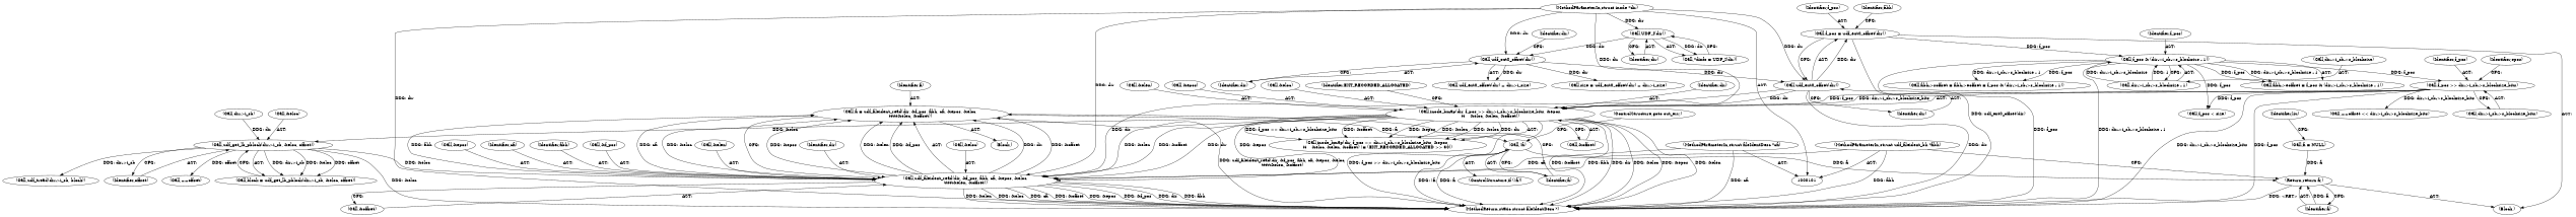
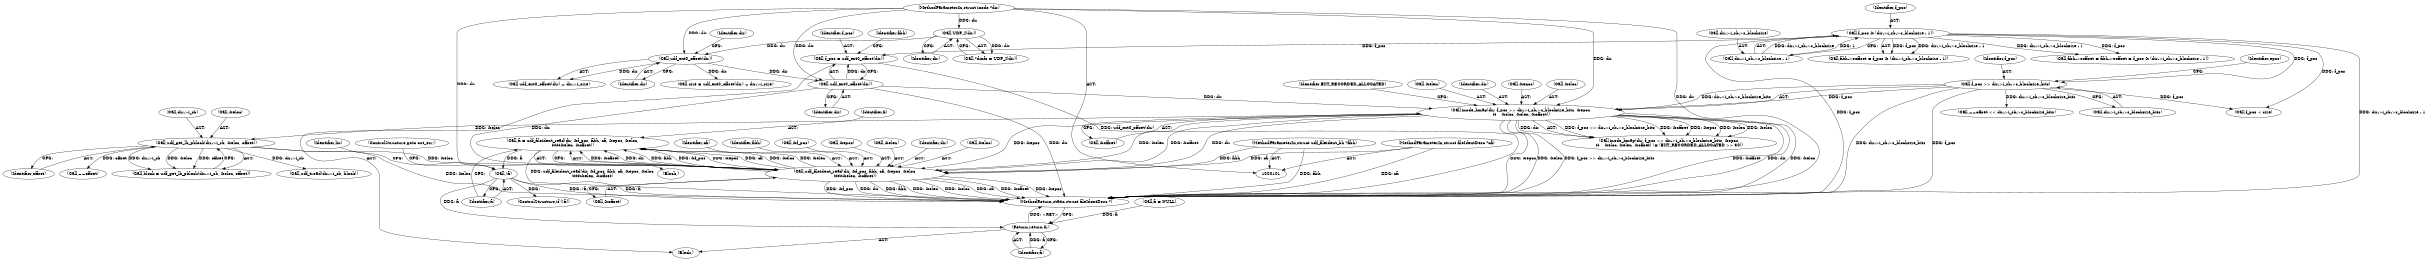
  digraph {
    n1 [label="(Call,fi = udf_fileident_read(dir, &f_pos, fibh, cfi, &epos, &eloc,\n\t\t\t\t\t&elen, &offset))"]
    n2 [label="(Call,udf_fileident_read(dir, &f_pos, fibh, cfi, &epos, &eloc,\n\t\t\t\t\t&elen, &offset))"]
    n3 [label="(Call,!fi)"]
    n4 [label="(MethodReturn,static struct fileIdentDesc *)"]
    n5 [label="(Block,)"]
    n6 [label="(Call,&offset)"]
    n7 [label="(Return,return fi;)"]
    n8 [label="(ControlStructure,if (!fi))"]
    n9 [label="(Identifier,fi)"]
    n10 [label="(Call,udf_ext0_offset(dir))"]
    n11 [label="(Call,inode_bmap(dir, f_pos >> dir->i_sb->s_blocksize_bits, &epos,\n\t\t    &eloc, &elen, &offset))"]
    n12 [label="(Call,f_pos = udf_ext0_offset(dir))"]
    n13 [label="(Identifier,dir)"]
    n14 [label="(Call,udf_get_lb_pblock(dir->i_sb, &eloc, offset))"]
    n15 [label="(Call,&offset)"]
    n16 [label="(Call,inode_bmap(dir, f_pos >> dir->i_sb->s_blocksize_bits, &epos,\n\t\t    &eloc, &elen, &offset) != (EXT_RECORDED_ALLOCATED >> 30))"]
    n17 [label="(Call,f_pos & (dir->i_sb->s_blocksize - 1))"]
    n18 [label="(Block,)"]
    n19 [label="(Call,udf_ext0_offset(dir))"]
    n20 [label="(Identifier,dir)"]
    n21 [label="(Call,udf_ext0_offset(dir) + dir->i_size)"]
    n22 [label="(Call,size = udf_ext0_offset(dir) + dir->i_size)"]
    n23 [label="(Call,UDF_I(dir))"]
    n24 [label="(Call,*dinfo = UDF_I(dir))"]
    n25 [label="(Identifier,dir)"]
    n26 [label="(MethodParameterIn,struct inode *dir)"]
    1000101
    n28 [label="(Call,udf_tread(dir->i_sb, block))"]
    n29 [label="(Identifier,offset)"]
    n30 [label="(Call,++offset)"]
    n31 [label="(Call,block = udf_get_lb_pblock(dir->i_sb, &eloc, offset))"]
    n32 [label="(Call,f_pos >> dir->i_sb->s_blocksize_bits)"]
    n33 [label="(Call,++offset << dir->i_sb->s_blocksize_bits)"]
    n34 [label="(Call,dir->i_sb->s_blocksize_bits)"]
    n35 [label="(Call,f_pos < size)"]
    n36 [label="(Call,dir->i_sb->s_blocksize - 1)"]
    n37 [label="(Call,fibh->eoffset = f_pos & (dir->i_sb->s_blocksize - 1))"]
    n38 [label="(Call,fibh->soffset = fibh->eoffset = f_pos & (dir->i_sb->s_blocksize - 1))"]
    n39 [label="(MethodParameterIn,struct udf_fileident_bh *fibh)"]
    n40 [label="(MethodParameterIn,struct fileIdentDesc *cfi)"]
    n41 [label="(Identifier,fi)"]
    n42 [label="(Identifier,epos)"]
    n43 [label="(Call,&elen)"]
    n44 [label="(Identifier,dir)"]
    n45 [label="(Identifier,f_pos)"]
    n46 [label="(Identifier,cfi)"]
    n47 [label="(Identifier,liu)"]
    n48 [label="(ControlStructure,goto out_err;)"]
    n49 [label="(Call,&eloc)"]
    n50 [label="(Identifier,fibh)"]
    n51 [label="(Call,&f_pos)"]
    n52 [label="(Call,&epos)"]
    n53 [label="(Call,&elen)"]
    n54 [label="(Identifier,dir)"]
    n55 [label="(Identifier,fi)"]
    n56 [label="(Call,&eloc)"]
    n57 [label="(Call,dir->i_sb->s_blocksize)"]
    n58 [label="(Identifier,f_pos)"]
    n59 [label="(Call,&epos)"]
    n60 [label="(Call,dir->i_sb)"]
    n61 [label="(Call,fi = NULL)"]
    n62 [label="(Call,&eloc)"]
    n63 [label="(Identifier,EXT_RECORDED_ALLOCATED)"]
    n64 [label="(Identifier,fibh)"]
    n65 [label="(Identifier,f_pos)"]
    n66 [label="(Identifier,dir)"]
    n1 -> n2 [label="CFG: "]
    n1 -> n3 [label="DDG: fi"]
    n1 -> n4 [label="DDG: udf_fileident_read(dir, &f_pos, fibh, cfi, &epos, &eloc,\n\t\t\t\t\t&elen, &offset)"]
    n1 -> n5 [label="AST: "]
    n2 -> n1 [label="AST: "]
    n2 -> n1 [label="DDG: &offset"]
    n2 -> n1 [label="DDG: dir"]
    n2 -> n1 [label="DDG: fibh"]
    n2 -> n1 [label="DDG: &f_pos"]
    n2 -> n1 [label="DDG: &epos"]
    n2 -> n1 [label="DDG: cfi"]
    n2 -> n1 [label="DDG: &eloc"]
    n2 -> n1 [label="DDG: &elen"]
    n2 -> n4 [label="DDG: &f_pos"]
    n2 -> n4 [label="DDG: dir"]
    n2 -> n4 [label="DDG: fibh"]
    n2 -> n4 [label="DDG: &elen"]
    n2 -> n4 [label="DDG: &eloc"]
    n2 -> n4 [label="DDG: cfi"]
    n2 -> n4 [label="DDG: &offset"]
    n2 -> n4 [label="DDG: &epos"]
    n2 -> n6 [label="CFG: "]
    n3 -> n4 [label="DDG: fi"]
    n3 -> n4 [label="DDG: !fi"]
    n3 -> n7 [label="DDG: fi"]
-   n3 -> n8 [label="AST: "]
+   n3 -> n8 [label="DDG: "]
    n3 -> n9 [label="CFG: "]
-   n39 -> n7 [label="CFG: "]
+   n4 -> n7 [label="CFG: "]
    n6 -> n2 [label="AST: "]
    n7 -> n4 [label="DDG: <RET>"]
    n7 -> n18 [label="AST: "]
    n7 -> n41 [label="CFG: "]
    n9 -> n1 [label="CFG: "]
    n9 -> n3 [label="AST: "]
    n10 -> n2 [label="DDG: dir"]
    n10 -> n4 [label="DDG: dir"]
    n10 -> n11 [label="DDG: dir"]
    n10 -> n12 [label="AST: "]
    n10 -> n12 [label="DDG: dir"]
    n10 -> n13 [label="CFG: "]
    n11 -> n2 [label="DDG: dir"]
    n11 -> n2 [label="DDG: &epos"]
    n11 -> n2 [label="DDG: &elen"]
    n11 -> n2 [label="DDG: &offset"]
    n11 -> n4 [label="DDG: &offset"]
    n11 -> n4 [label="DDG: dir"]
    n11 -> n4 [label="DDG: &eloc"]
    n11 -> n4 [label="DDG: &epos"]
    n11 -> n4 [label="DDG: &elen"]
    n11 -> n4 [label="DDG: f_pos >> dir->i_sb->s_blocksize_bits"]
    n11 -> n14 [label="DDG: &eloc"]
    n11 -> n15 [label="CFG: "]
    n11 -> n16 [label="AST: "]
    n11 -> n16 [label="DDG: f_pos >> dir->i_sb->s_blocksize_bits"]
    n11 -> n16 [label="DDG: &offset"]
    n11 -> n16 [label="DDG: &epos"]
    n11 -> n16 [label="DDG: &elen"]
    n11 -> n16 [label="DDG: &eloc"]
    n11 -> n16 [label="DDG: dir"]
    n12 -> n4 [label="DDG: udf_ext0_offset(dir)"]
    n12 -> n10 [label="CFG: "]
-   n12 -> n17 [label="DDG: f_pos"]
+   n17 -> n12 [label="DDG: f_pos"]
    n12 -> n18 [label="AST: "]
    n13 -> n10 [label="AST: "]
    n14 -> n2 [label="DDG: &eloc"]
    n14 -> n4 [label="DDG: &eloc"]
    n14 -> n28 [label="DDG: dir->i_sb"]
    n14 -> n29 [label="CFG: "]
    n14 -> n30 [label="DDG: offset"]
    n14 -> n31 [label="AST: "]
    n14 -> n31 [label="DDG: dir->i_sb"]
    n14 -> n31 [label="DDG: &eloc"]
    n14 -> n31 [label="DDG: offset"]
    n15 -> n11 [label="AST: "]
    n17 -> n4 [label="DDG: dir->i_sb->s_blocksize - 1"]
    n17 -> n4 [label="DDG: f_pos"]
    n17 -> n32 [label="DDG: f_pos"]
    n17 -> n35 [label="DDG: f_pos"]
    n17 -> n36 [label="CFG: "]
    n17 -> n37 [label="AST: "]
    n17 -> n37 [label="DDG: f_pos"]
    n17 -> n37 [label="DDG: dir->i_sb->s_blocksize - 1"]
    n17 -> n38 [label="DDG: f_pos"]
    n17 -> n38 [label="DDG: dir->i_sb->s_blocksize - 1"]
    n19 -> n10 [label="DDG: dir"]
    n19 -> n20 [label="CFG: "]
    n19 -> n21 [label="AST: "]
    n19 -> n21 [label="DDG: dir"]
    n19 -> n22 [label="DDG: dir"]
    n20 -> n19 [label="AST: "]
    n23 -> n19 [label="DDG: dir"]
    n23 -> n24 [label="AST: "]
    n23 -> n24 [label="DDG: dir"]
    n23 -> n25 [label="CFG: "]
    n24 -> n23 [label="CFG: "]
    n25 -> n23 [label="AST: "]
    n26 -> n2 [label="DDG: dir"]
    n26 -> n4 [label="DDG: dir"]
    n26 -> n10 [label="DDG: dir"]
    n26 -> n11 [label="DDG: dir"]
    n26 -> n19 [label="DDG: dir"]
    n26 -> n23 [label="DDG: dir"]
    n26 -> 1000101 [label="AST: "]
    n29 -> n14 [label="AST: "]
    n31 -> n14 [label="CFG: "]
    n32 -> n4 [label="DDG: dir->i_sb->s_blocksize_bits"]
    n32 -> n4 [label="DDG: f_pos"]
    n32 -> n11 [label="AST: "]
    n32 -> n11 [label="DDG: f_pos"]
    n32 -> n11 [label="DDG: dir->i_sb->s_blocksize_bits"]
    n32 -> n33 [label="DDG: dir->i_sb->s_blocksize_bits"]
    n32 -> n34 [label="CFG: "]
    n32 -> n35 [label="DDG: f_pos"]
    n34 -> n32 [label="AST: "]
    n36 -> n17 [label="AST: "]
    n36 -> n17 [label="DDG: dir->i_sb->s_blocksize"]
    n36 -> n17 [label="DDG: 1"]
    n39 -> n2 [label="DDG: fibh"]
    n39 -> n4 [label="DDG: fibh"]
    n39 -> 1000101 [label="AST: "]
    n40 -> n2 [label="DDG: cfi"]
    n40 -> n4 [label="DDG: cfi"]
    n40 -> 1000101 [label="AST: "]
    n41 -> n7 [label="AST: "]
    n41 -> n7 [label="DDG: fi"]
    n42 -> n32 [label="CFG: "]
    n43 -> n11 [label="AST: "]
    n44 -> n11 [label="AST: "]
    n45 -> n17 [label="AST: "]
    n46 -> n2 [label="AST: "]
-   n47 -> n61 [label="CFG: "]
+   n47 -> n3 [label="CFG: "]
    n48 -> n3 [label="CFG: "]
    n49 -> n14 [label="AST: "]
    n50 -> n2 [label="AST: "]
    n51 -> n2 [label="AST: "]
    n52 -> n2 [label="AST: "]
    n53 -> n2 [label="AST: "]
    n54 -> n2 [label="AST: "]
    n55 -> n1 [label="AST: "]
    n56 -> n2 [label="AST: "]
    n57 -> n36 [label="AST: "]
    n58 -> n32 [label="AST: "]
    n59 -> n11 [label="AST: "]
-   n60 -> n14 [label="DDG: dir"]
+   n60 -> n14 [label="AST: "]
    n61 -> n7 [label="DDG: fi"]
    n62 -> n11 [label="AST: "]
    n63 -> n11 [label="CFG: "]
    n64 -> n12 [label="CFG: "]
    n65 -> n12 [label="AST: "]
    n66 -> n19 [label="CFG: "]
  }
